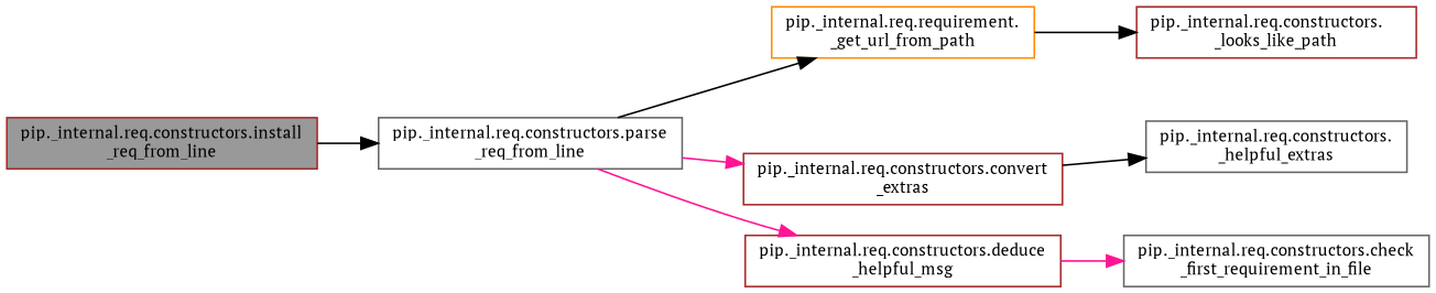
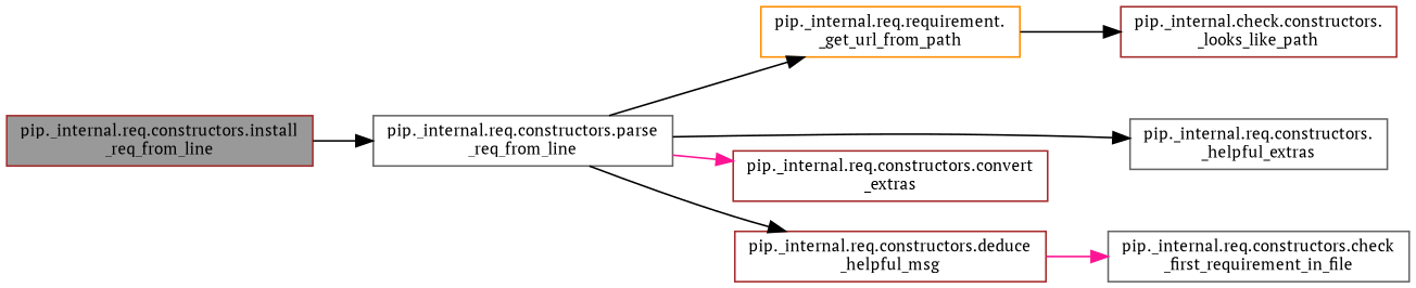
  digraph {
    fontname="PT Serif"
    rankdir=LR
    node [color=brown fillcolor=white fontname="PT Serif" fontsize=10 shape=box style=filled]
    edge [color=black fontname="PT Serif" fontsize=10 labelfontname=Helvetica labelfontsize=10 style=solid]
    n1 [fillcolor=grey60 fontcolor=black height=0.2 label="pip._internal.req.constructors.install\l_req_from_line" width=0.4]
    n2 [color=gray40 height=0.2 label="pip._internal.req.constructors.parse\l_req_from_line" width=0.4]
    n3 [color=darkorange height=0.2 label="pip._internal.req.requirement.\l_get_url_from_path" width=0.4]
    n4 [color=gray40 height=0.2 label="pip._internal.req.constructors.\l_helpful_extras" width=0.4]
    n5 [height=0.2 label="pip._internal.req.constructors.convert\l_extras" width=0.4]
    n6 [height=0.2 label="pip._internal.req.constructors.deduce\l_helpful_msg" width=0.4]
-   n7 [height=0.2 label="pip._internal.req.constructors.\l_looks_like_path" width=0.4]
+   n7 [height=0.2 label="pip._internal.check.constructors.\l_looks_like_path" width=0.4]
    n8 [color=gray40 height=0.2 label="pip._internal.req.constructors.check\l_first_requirement_in_file" width=0.4]
    n1 -> n2
    n2 -> n3
-   n5 -> n4
+   n2 -> n4
    n2 -> n5 [color=deeppink]
-   n2 -> n6 [color=deeppink]
+   n2 -> n6
    n3 -> n7
    n6 -> n8 [color=deeppink]
  }
